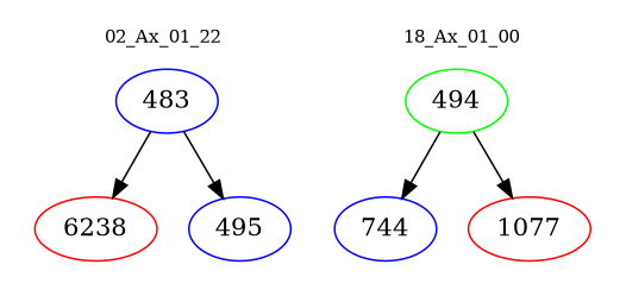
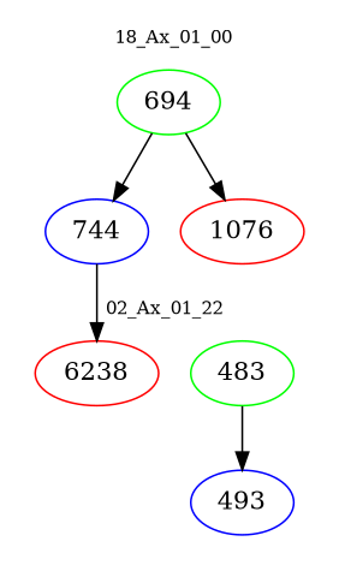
  digraph {
    node [color=green]
    edge [color=black]
-   n1 [color=blue label=483]
+   n1 [label=483]
    n2 [color=red label=6238]
-   n3 [color=blue label=495]
-   n4 [label=494]
+   n3 [color=blue label=493]
+   n4 [label=694]
    n5 [color=blue label=744]
-   n6 [color=red label=1077]
+   n6 [color=red label=1076]
    subgraph cluster_1 {
      color=white
      fontsize=10
      label="02_Ax_01_22"
      n1
      n2
      n3
    }
    subgraph cluster_2 {
      color=white
      fontsize=10
      label="18_Ax_01_00"
      n4
      n5
      n6
    }
-   n1 -> n2
+   n5 -> n2
    n1 -> n3
    n4 -> n5
    n4 -> n6
  }
